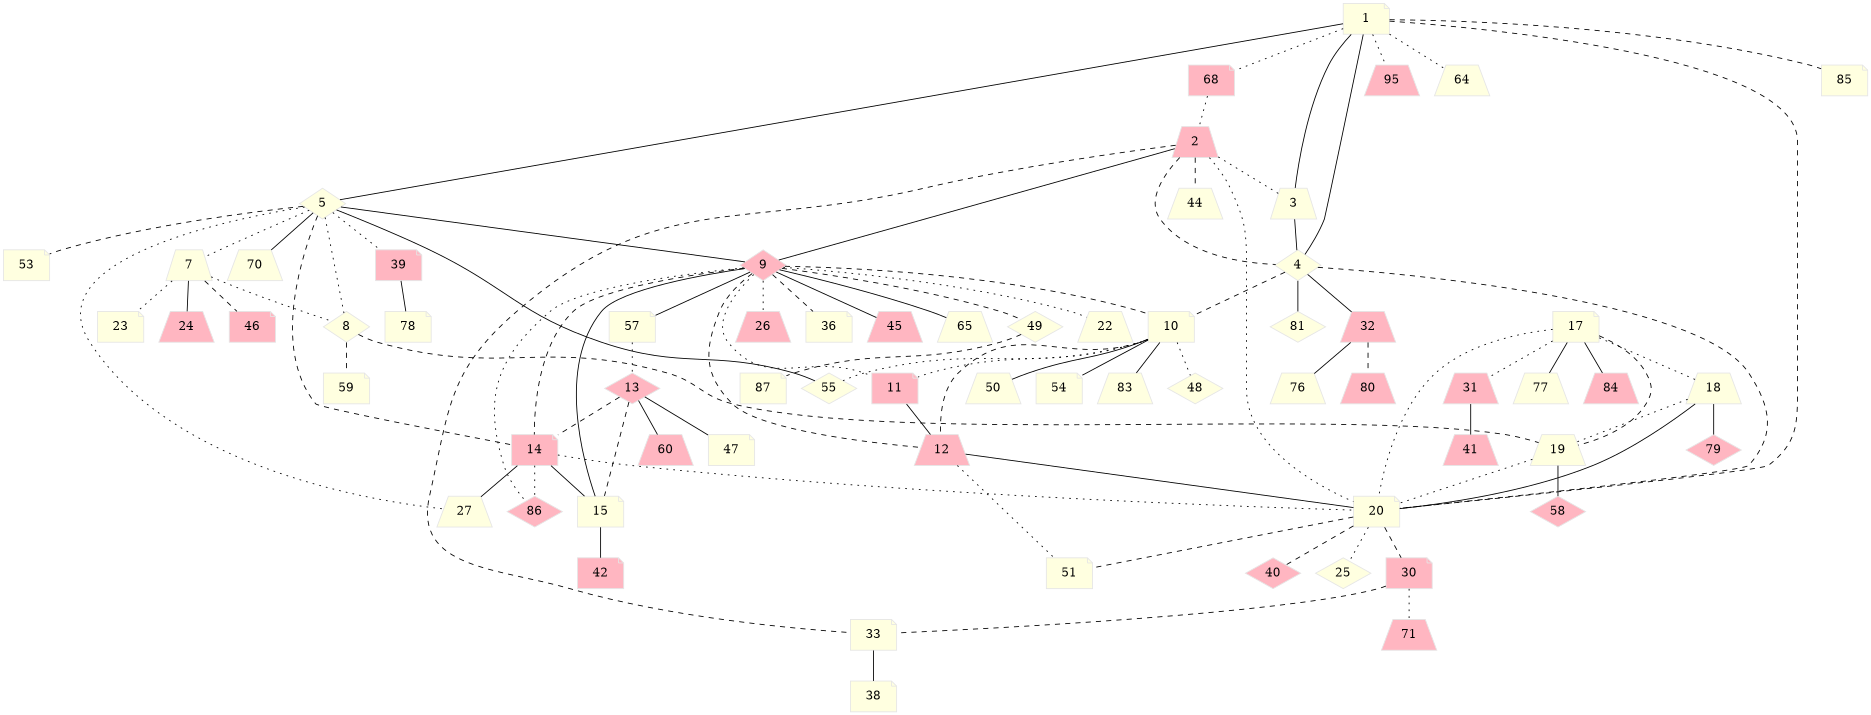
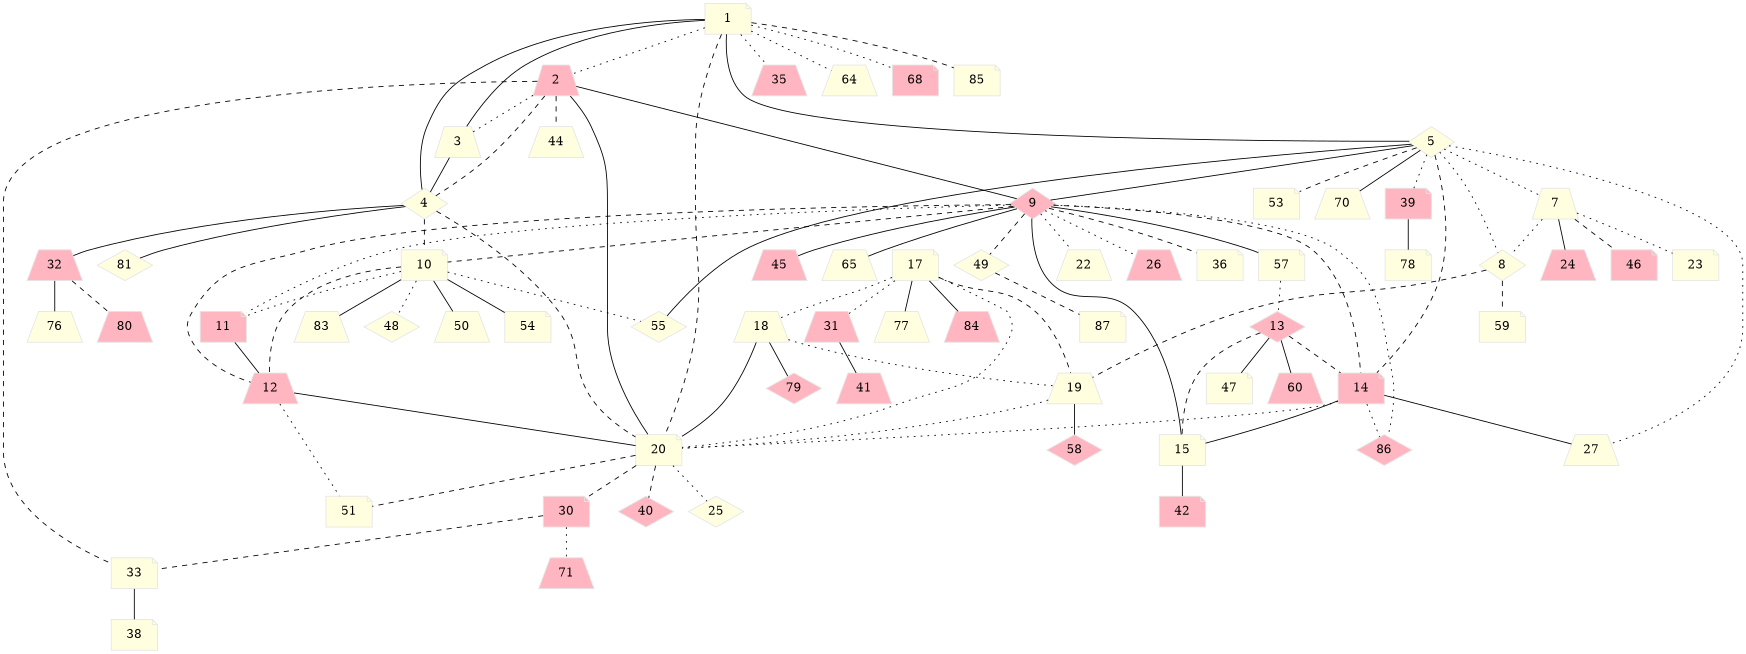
  graph {
    node [color=gray90 fillcolor=lightyellow shape=trapezium style=filled]
    edge [style=solid]
    1 [shape=note super="+21"]
    2 [fillcolor=lightpink]
    3
    4 [shape=diamond super="+82"]
    5 [shape=diamond super="+6"]
    20 [shape=note super="+74"]
-   35 [fillcolor=lightpink label=95]
+   35 [fillcolor=lightpink]
    64
    68 [fillcolor=lightpink shape=note]
    85 [shape=note]
    9 [fillcolor=lightpink shape=diamond super="+16"]
    33 [shape=note super="+69"]
    44
    10 [shape=note super="+75"]
    32 [fillcolor=lightpink super="+63"]
    81 [shape=diamond]
    7 [super="+56"]
    8 [shape=diamond]
    14 [fillcolor=lightpink shape=note]
    27 [super="+52"]
    39 [fillcolor=lightpink shape=note]
    53 [shape=note]
    55 [shape=diamond]
    70
    51 [shape=note]
    25 [shape=diamond]
    30 [fillcolor=lightpink shape=note super="+34"]
    40 [fillcolor=lightpink shape=diamond]
    11 [fillcolor=lightpink shape=note]
    12 [fillcolor=lightpink super="+61"]
    15 [shape=note super="+66"]
    22
    26 [fillcolor=lightpink]
    36 [shape=note]
    45 [fillcolor=lightpink]
    49 [shape=diamond super="+67"]
    57 [shape=note]
    65
    86 [fillcolor=lightpink shape=diamond]
    38 [shape=note]
    48 [shape=diamond]
    50
    54 [shape=note]
    83
    76
    80 [fillcolor=lightpink]
    23 [shape=note]
    24 [fillcolor=lightpink super="+37"]
    46 [fillcolor=lightpink shape=note]
    19 [super="+28"]
    59 [shape=note super="+62"]
    78 [shape=note]
    58 [fillcolor=lightpink shape=diamond]
    13 [fillcolor=lightpink shape=diamond super="+43"]
    47 [shape=note]
    60 [fillcolor=lightpink]
    42 [fillcolor=lightpink shape=note super="+73"]
    87 [shape=note]
    17 [shape=note super="+29"]
    18
    31 [fillcolor=lightpink super="+72"]
    77
    84 [fillcolor=lightpink]
    79 [fillcolor=lightpink shape=diamond]
    41 [fillcolor=lightpink]
    71 [fillcolor=lightpink]
-   68 -- 2 [style=dotted]
+   1 -- 2 [style=dotted]
    1 -- 3
    1 -- 4
    1 -- 5
    1 -- 20 [style=dashed]
    1 -- 35 [style=dotted]
    1 -- 64 [style=dotted]
    1 -- 68 [style=dotted]
    1 -- 85 [style=dashed]
    2 -- 3 [style=dotted]
    2 -- 4 [style=dashed]
-   2 -- 20 [style=dotted]
+   2 -- 20
    2 -- 9
    2 -- 33 [style=dashed]
    2 -- 44 [style=dashed]
    3 -- 4
    4 -- 20 [style=dashed]
    4 -- 10 [style=dashed]
    4 -- 32
    4 -- 81
    5 -- 9
    5 -- 7 [style=dotted weight=2]
    5 -- 8 [style=dotted weight=2]
    5 -- 14 [style=dashed]
    5 -- 27 [style=dotted]
    5 -- 39 [style=dotted]
    5 -- 53 [style=dashed]
    5 -- 55
    5 -- 70
    20 -- 51 [style=dashed]
    20 -- 25 [style=dotted]
    20 -- 30 [style=dashed]
    20 -- 40 [style=dashed]
    9 -- 10 [style=dashed]
    9 -- 14 [style=dashed]
    9 -- 11 [style=dotted]
    9 -- 12 [style=dashed]
    9 -- 15
    9 -- 22 [style=dotted]
    9 -- 26 [style=dotted]
    9 -- 36 [style=dashed]
    9 -- 45
    9 -- 49 [style=dashed]
    9 -- 57
    9 -- 65
    9 -- 86 [style=dotted]
    33 -- 38
    10 -- 55 [style=dotted]
    10 -- 11 [style=dotted]
    10 -- 12 [style=dashed]
    10 -- 48 [style=dotted]
    10 -- 50
    10 -- 54
    10 -- 83
    32 -- 76
    32 -- 80 [style=dashed]
    7 -- 8 [style=dotted]
    7 -- 23 [style=dotted]
    7 -- 24
    7 -- 46 [style=dashed]
    8 -- 19 [style=dashed]
    8 -- 59 [style=dashed]
    14 -- 20 [style=dotted]
    14 -- 27
    14 -- 15
    14 -- 86 [style=dotted]
    39 -- 78
    30 -- 33 [style=dashed]
    30 -- 71 [style=dotted]
    11 -- 12
    12 -- 20
    12 -- 51 [style=dotted]
    15 -- 42
    49 -- 87 [style=dashed]
    57 -- 13 [style=dotted]
    19 -- 20 [style=dotted]
    19 -- 58
    13 -- 14 [style=dashed]
    13 -- 15 [style=dashed]
    13 -- 47
    13 -- 60
    17 -- 20 [style=dotted]
    17 -- 19 [style=dashed]
    17 -- 18 [style=dotted]
    17 -- 31 [style=dotted]
    17 -- 77
    17 -- 84
    18 -- 20
    18 -- 19 [style=dotted]
    18 -- 79
    31 -- 41
  }
